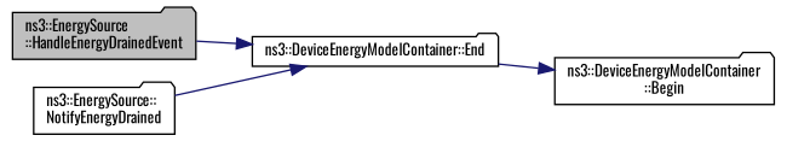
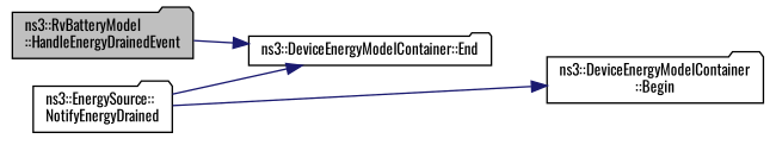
  digraph {
    fontname=Oswald
    rankdir=LR
    node [color=black fillcolor=white fontname=Oswald fontsize=10 shape=folder style=filled]
    edge [color=midnightblue fontname=Oswald fontsize=10 labelfontname=Helvetica labelfontsize=10 style=solid]
-   n1 [fillcolor=grey75 fontcolor=black height=0.2 label="ns3::EnergySource\l::HandleEnergyDrainedEvent" width=0.4]
+   n1 [fillcolor=grey75 fontcolor=black height=0.2 label="ns3::RvBatteryModel\l::HandleEnergyDrainedEvent" width=0.4]
    n2 [height=0.2 label="ns3::DeviceEnergyModelContainer::End" width=0.4]
    n3 [height=0.2 label="ns3::EnergySource::\lNotifyEnergyDrained" width=0.4]
    n4 [height=0.2 label="ns3::DeviceEnergyModelContainer\l::Begin" width=0.4]
    n1 -> n2
    n3 -> n2
-   n2 -> n4
+   n3 -> n4
  }
